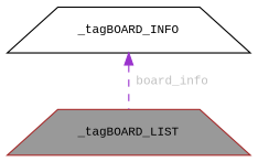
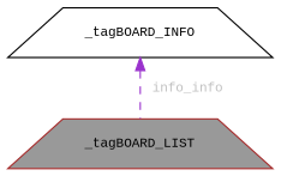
  digraph {
    fontname="Liberation Mono"
    node [fontname="Liberation Mono" fontsize=10 shape=trapezium style=filled]
    n1 [color=brown fillcolor=grey60 fontcolor=black height=0.2 label=_tagBOARD_LIST width=0.4]
    n2 [color=black fillcolor=white height=0.2 label=_tagBOARD_INFO width=0.4]
-   n2 -> n1 [color=darkorchid3 dir=back fontcolor=grey fontname="Liberation Mono" fontsize=10 label=" board_info" labelfontname=Helvetica labelfontsize=10 style=dashed]
+   n2 -> n1 [color=darkorchid3 dir=back fontcolor=grey fontname="Liberation Mono" fontsize=10 label=" info_info" labelfontname=Helvetica labelfontsize=10 style=dashed]
  }
